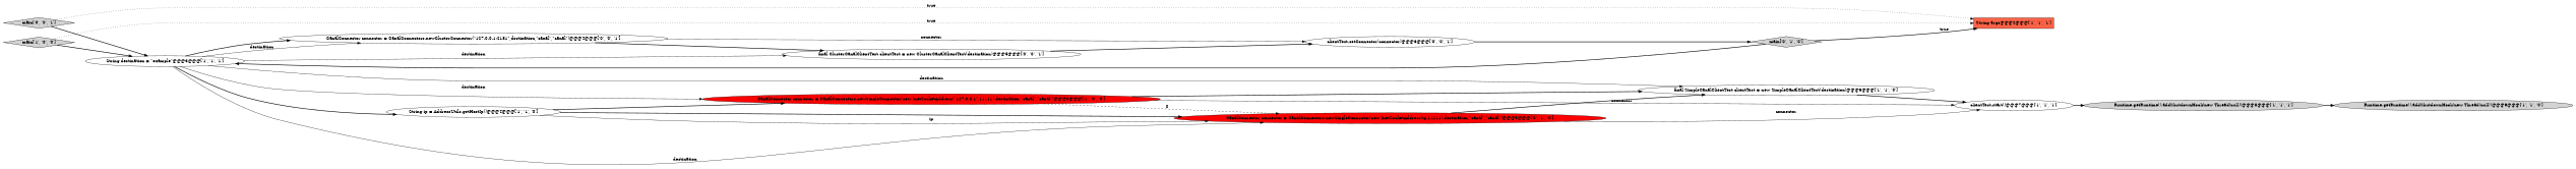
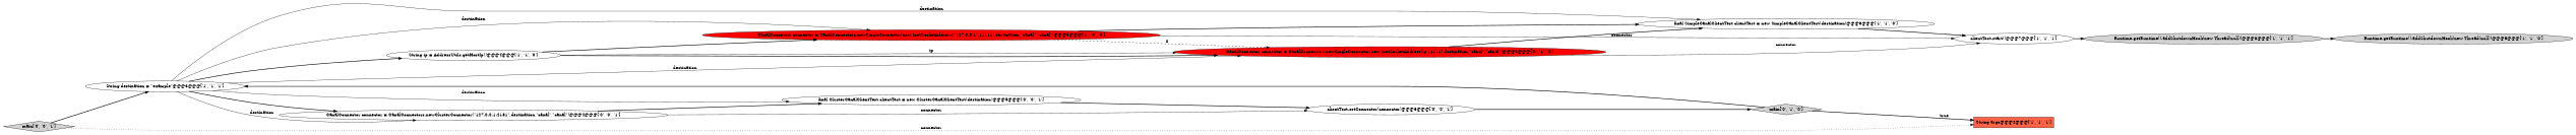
  digraph {
    rankdir=LR
    node [fillcolor=white shape=ellipse style=filled]
    edge [style=bold]
    n1 [label="String ip = AddressUtils.getHostIp()@@@4@@@['1', '1', '0']"]
    n2 [fillcolor=red label="CanalConnector connector = CanalConnectors.newSingleConnector(new InetSocketAddress(\"127.0.0.1\",11111),destination,\"canal\",\"canal\")@@@5@@@['1', '0', '0']"]
    n3 [fillcolor=red label="CanalConnector connector = CanalConnectors.newSingleConnector(new InetSocketAddress(ip,11111),destination,\"canal\",\"canal\")@@@5@@@['0', '1', '0']"]
    n4 [label="final SimpleCanalClientTest clientTest = new SimpleCanalClientTest(destination)@@@6@@@['1', '1', '0']"]
    n5 [label="clientTest.start()@@@7@@@['1', '1', '1']"]
    n6 [fillcolor=lightgray label="Runtime.getRuntime().addShutdownHook(new Thread(null))@@@9@@@['1', '1', '0']"]
    n7 [fillcolor=lightgray label="Runtime.getRuntime().addShutdownHook(new Thread(null))@@@8@@@['1', '1', '1']"]
    n8 [fillcolor=lightgray label="main['0', '1', '0']" shape=diamond]
    n9 [label="String destination = \"example\"@@@3@@@['1', '1', '1']"]
    n10 [fillcolor=tomato label="String args@@@2@@@['1', '1', '1']" shape=box]
    n11 [label="final ClusterCanalClientTest clientTest = new ClusterCanalClientTest(destination)@@@5@@@['0', '0', '1']"]
    n12 [label="CanalConnector connector = CanalConnectors.newClusterConnector(\"127.0.0.1:2181\",destination,\"canal\",\"canal\")@@@4@@@['0', '0', '1']"]
    n13 [label="clientTest.setConnector(connector)@@@6@@@['0', '0', '1']"]
    n14 [fillcolor=lightgray label="main['0', '0', '1']" shape=diamond]
-   n15 [fillcolor=lightgray label="main['1', '0', '0']" shape=diamond]
    n1 -> n2
    n1 -> n3 [label=ip style=solid]
    n1 -> n3
    n2 -> n3 [label=0 style=dashed]
    n2 -> n4
    n2 -> n5 [label=connector style=solid]
    n3 -> n4
    n3 -> n5 [label=connector style=solid]
    n4 -> n5
    n5 -> n7
    n7 -> n6
    n8 -> n9
    n8 -> n10 [label=true]
    n9 -> n1
    n9 -> n2 [label=destination style=solid]
    n9 -> n3 [label=destination style=solid]
    n9 -> n4 [label=destination style=solid]
    n9 -> n11 [label=destination style=solid]
    n9 -> n12 [label=destination style=solid]
    n9 -> n12
    n11 -> n13
    n12 -> n11
    n12 -> n13 [label=connector style=solid]
    n13 -> n8
    n14 -> n9
-   n14 -> n10 [label=true style=dotted]
-   n15 -> n9
-   n15 -> n10 [label=true style=dotted]
+   n14 -> n10 [label=connector style=dotted]
  }
